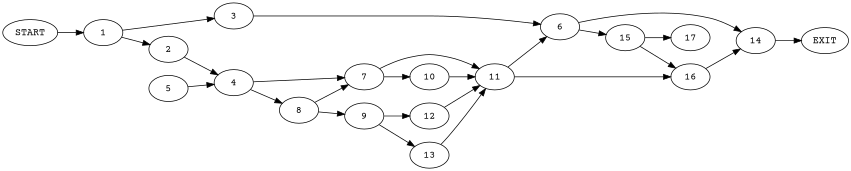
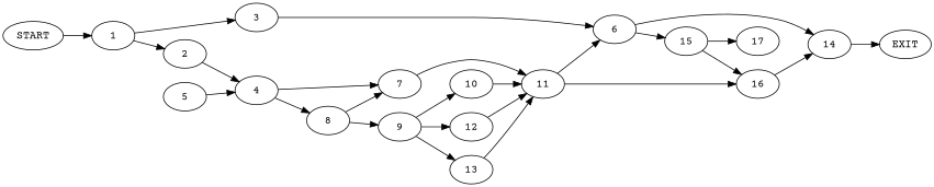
  digraph {
    fontname="Courier Prime"
    rankdir=LR
    node [fontname="Courier Prime"]
    edge [fontname="Courier Prime"]
    n1 [label=START]
    1
    2
    3
    n5 [label=EXIT]
    4
    6
    7
    8
    5
    14
    15
    10
    11
    9
    16
    17
    12
    13
    n1 -> 1
    1 -> 2
    1 -> 3
    2 -> 4
    3 -> 6
    4 -> 7
    4 -> 8
    6 -> 14
    6 -> 15
-   7 -> 10
+   9 -> 10
    7 -> 11
    8 -> 7
    8 -> 9
    5 -> 4
    14 -> n5
    15 -> 16
    15 -> 17
    10 -> 11
    11 -> 6
    11 -> 16
    9 -> 12
    9 -> 13
    16 -> 14
    12 -> 11
    13 -> 11
  }
